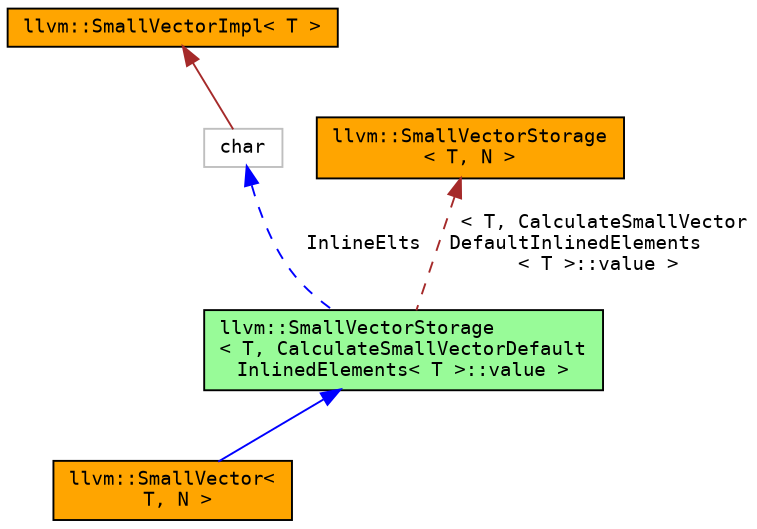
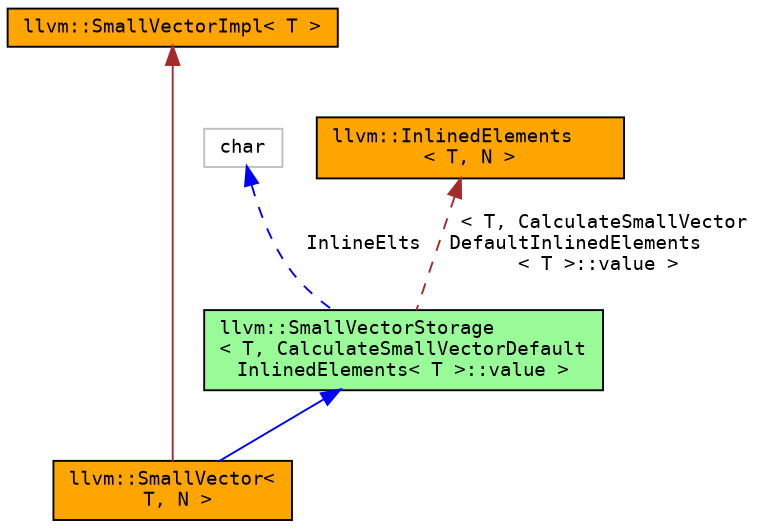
  digraph {
    fontname="DejaVu Sans Mono"
    rankdir=TB
    node [color=black fillcolor=orange fontname="DejaVu Sans Mono" fontsize=10 shape=record style=filled]
    edge [color=brown dir=back fontname="DejaVu Sans Mono" fontsize=10 labelfontname=Helvetica labelfontsize=10 style=solid]
    n1 [fontcolor=black height=0.2 label="llvm::SmallVector\<\l T, N \>" width=0.4]
    n2 [height=0.2 label="llvm::SmallVectorImpl\< T \>" width=0.4]
    n3 [fillcolor=palegreen height=0.2 label="llvm::SmallVectorStorage\l\< T, CalculateSmallVectorDefault\lInlinedElements\< T \>::value \>" width=0.4]
    n4 [color=grey75 fillcolor=white height=0.2 label=char width=0.4]
-   n5 [height=0.2 label="llvm::SmallVectorStorage\l\< T, N \>" width=0.4]
-   n2 -> n4
+   n5 [height=0.2 label="llvm::InlinedElements\l\< T, N \>" width=0.4]
+   n2 -> n1
    n3 -> n1 [color=blue]
    n4 -> n3 [color=blue label=" InlineElts" style=dashed]
    n5 -> n3 [label=" \< T, CalculateSmallVector\lDefaultInlinedElements\l\< T \>::value \>" style=dashed]
  }
